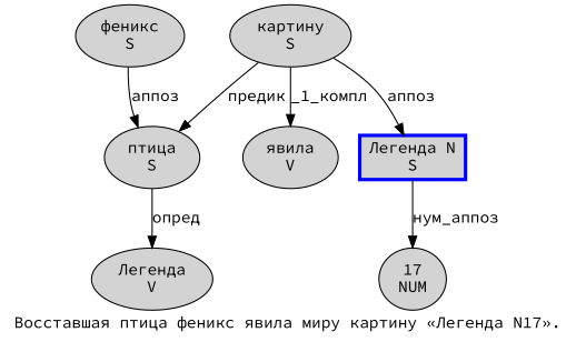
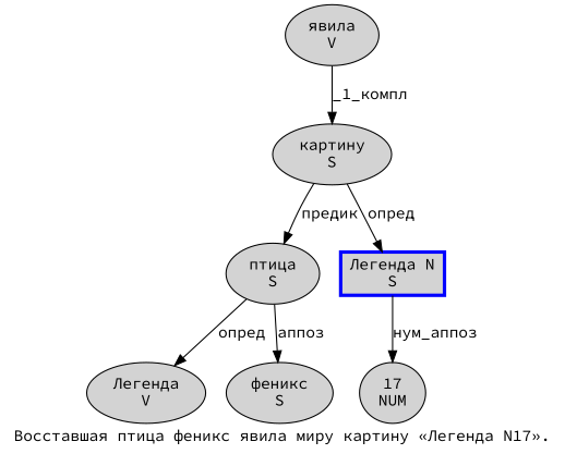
  digraph {
    fontname="Source Code Pro"
    label="Восставшая птица феникс явила миру картину «Легенда N17»."
    node [fillcolor=lightgray fontname="Source Code Pro" penwidth=1 shape=ellipse style=filled]
    edge [fontname="Source Code Pro"]
    n1 [label="Легенда\nV"]
    n2 [label="птица\nS"]
    n3 [label="феникс\nS"]
    n4 [label="явила\nV"]
    n5 [label="картину\nS"]
    n6 [color=blue label="Легенда N\nS" penwidth=3 shape=box]
    n7 [label="17\nNUM"]
    n2 -> n1 [label="опред"]
-   n3 -> n2 [label="аппоз"]
-   n5 -> n4 [label="_1_компл"]
+   n2 -> n3 [label="аппоз"]
+   n4 -> n5 [label="_1_компл"]
    n5 -> n2 [label="предик"]
-   n5 -> n6 [label="аппоз"]
+   n5 -> n6 [label="опред"]
    n6 -> n7 [label="нум_аппоз"]
  }
